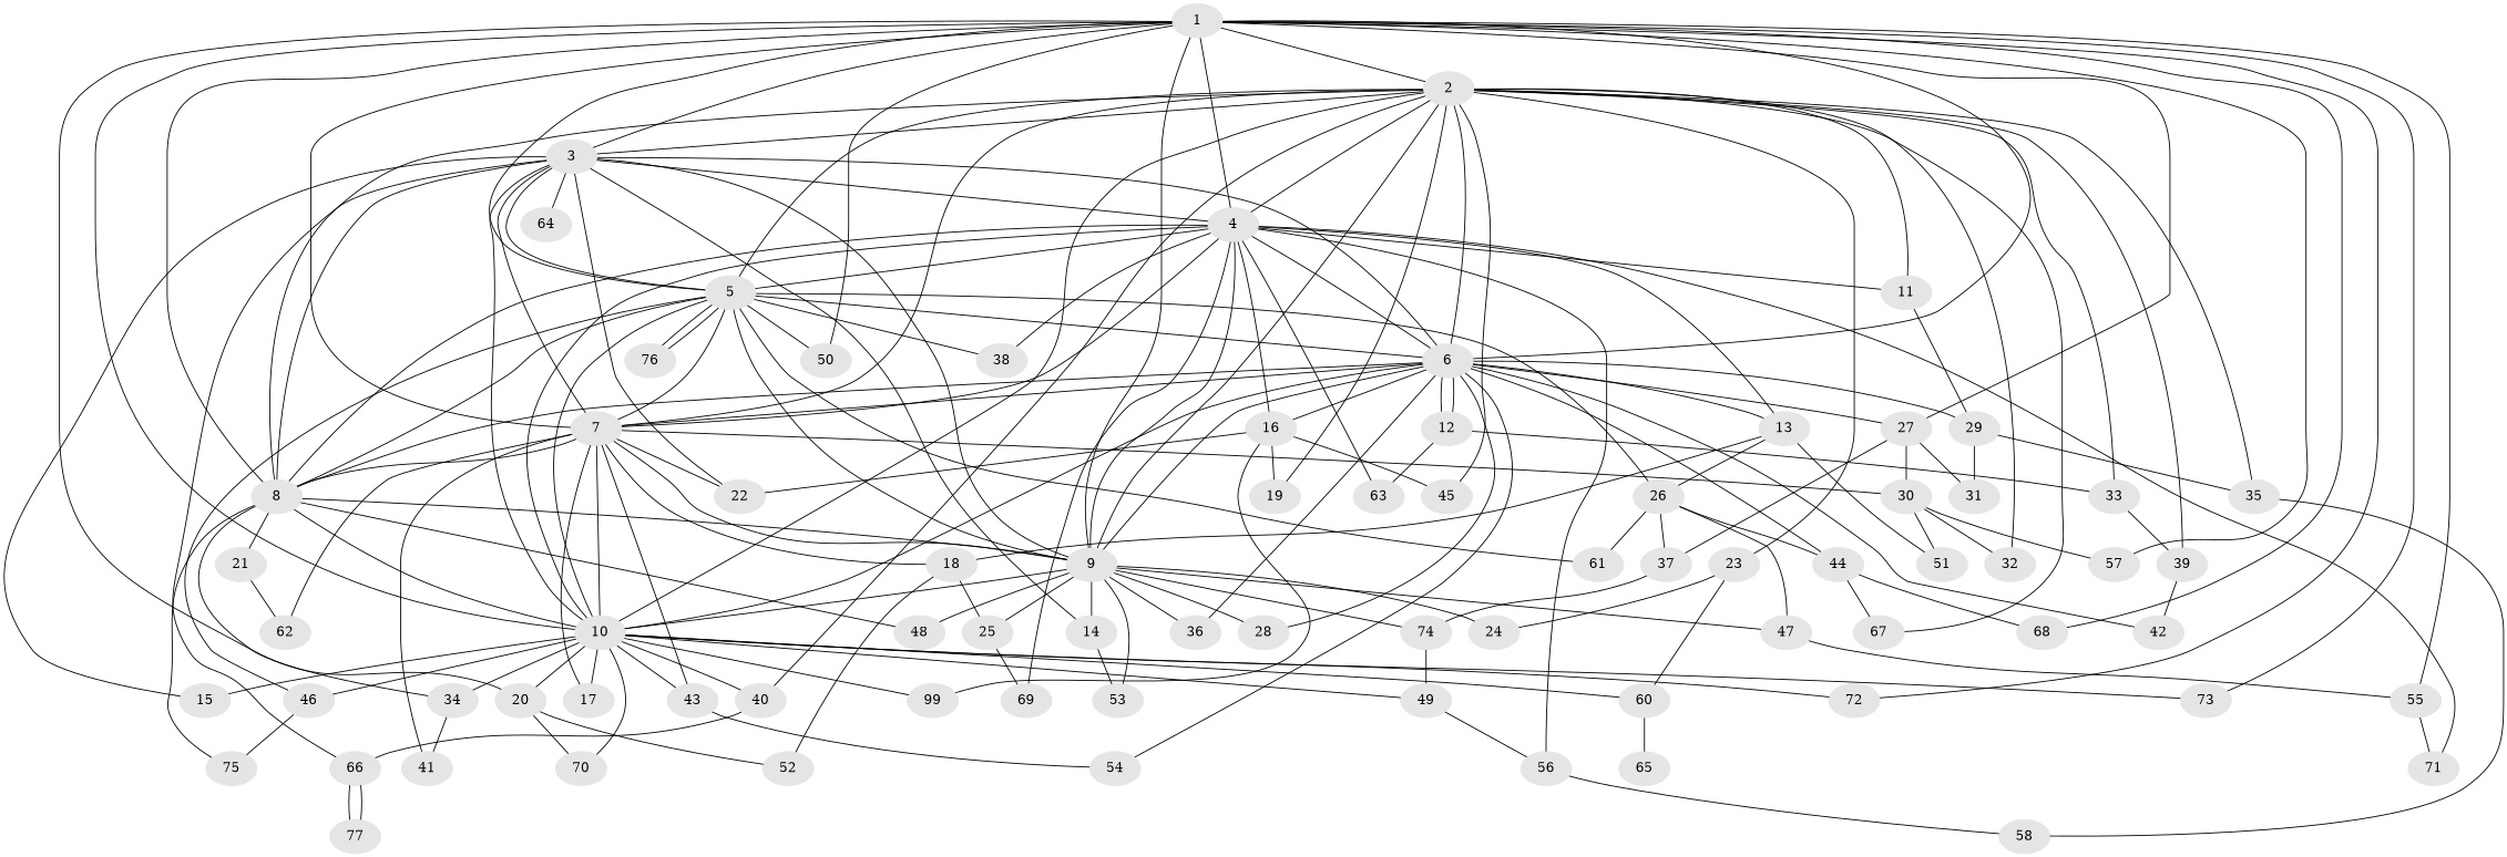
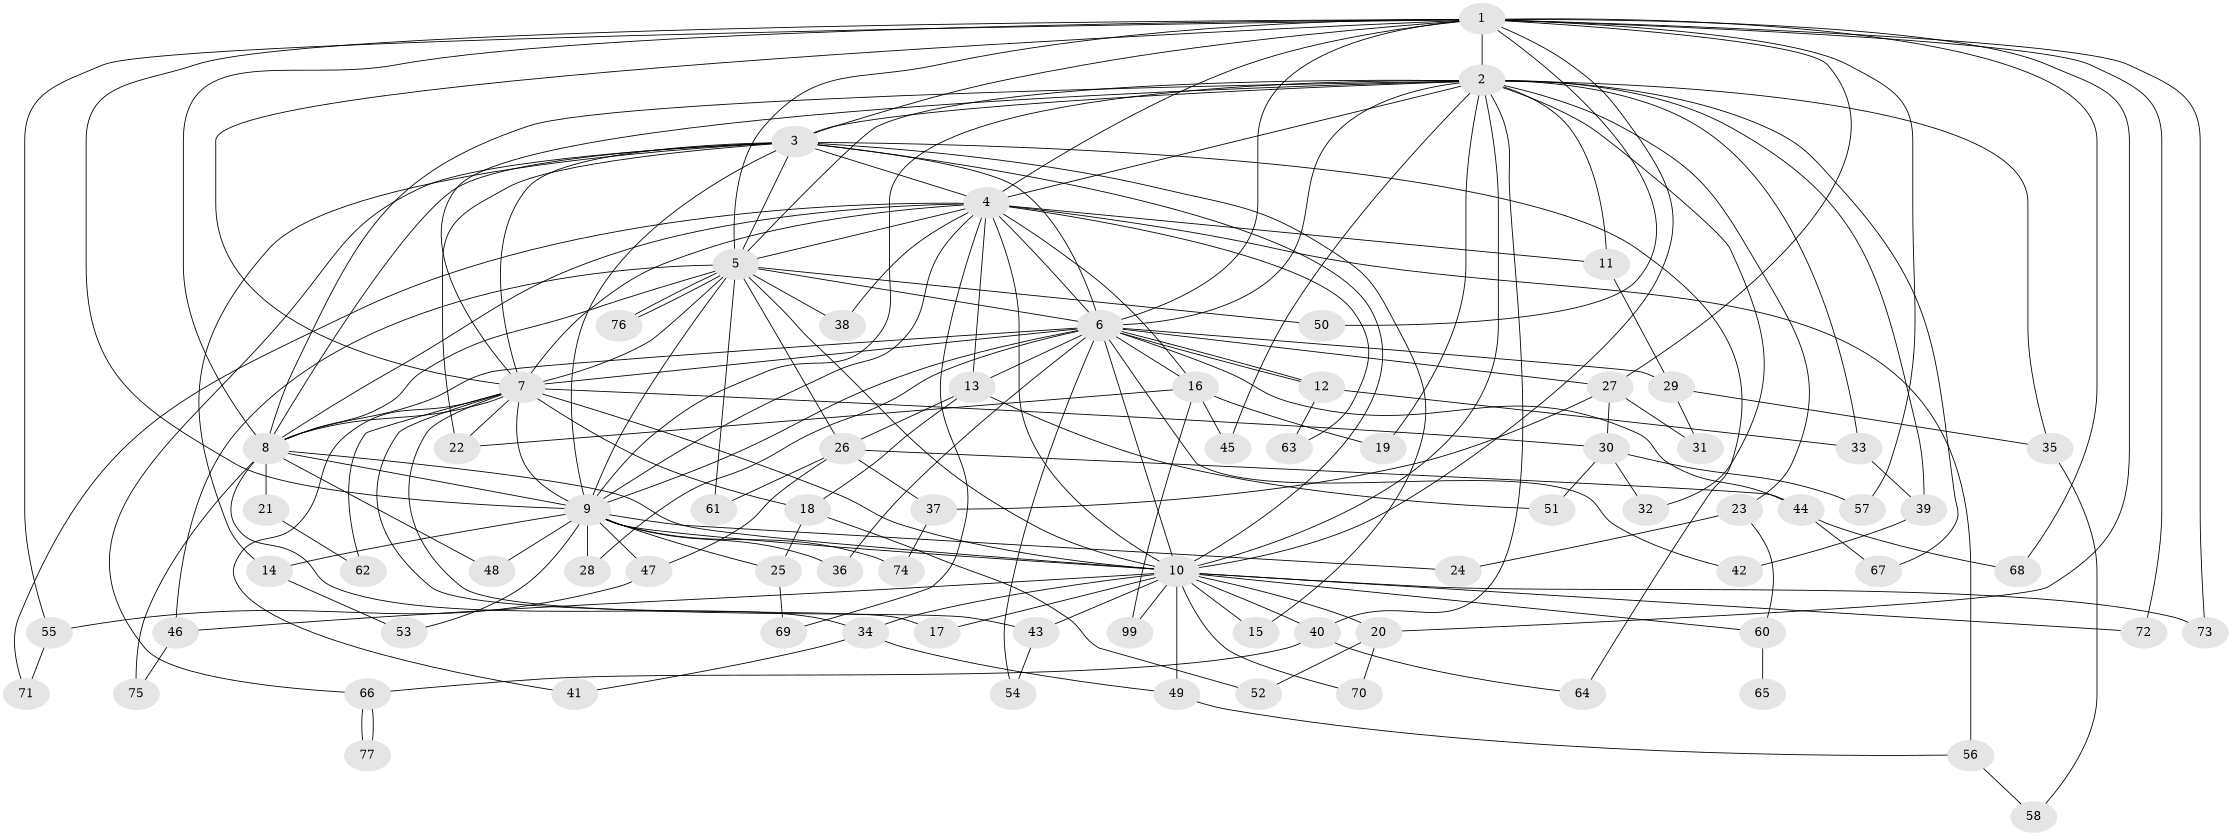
  graph {
    node [color=gray90 style=filled]
    1
    2
    3
    4
    5
    6
    7
    8
    9
    10
    20
    27
    50
    55
    57
    68
    72
    73
    11
    19
    23
    32
    33
    35
    39
    40
    45
    67
    14
    15
    22
    64
    66
    13
    16
    38
    56
    63
    69
    71
    26
    46
    61
    76
    12
    28
    29
    36
    42
    44
    54
    17
    18
    30
    41
    43
    62
    21
    34
    48
    75
    24
    25
    47
    53
    74
    49
    n68 [label=99]
    60
    70
    52
    37
    31
    58
    77
    51
    65
    1 -- 2
    1 -- 3
    1 -- 4
    1 -- 5
    1 -- 6
    1 -- 7
    1 -- 8
    1 -- 9
    1 -- 10
    1 -- 20
    1 -- 27
    1 -- 50
    1 -- 55
    1 -- 57
    1 -- 68
    1 -- 72
    1 -- 73
    2 -- 3
    2 -- 4
    2 -- 5
    2 -- 6
    2 -- 7
    2 -- 8
    2 -- 9
    2 -- 10
    2 -- 11
    2 -- 19
    2 -- 23
    2 -- 32
    2 -- 33
    2 -- 35
    2 -- 39
    2 -- 40
    2 -- 45
    2 -- 67
    3 -- 4
    3 -- 5
    3 -- 6
    3 -- 7
    3 -- 8
    3 -- 9
    3 -- 10
    3 -- 14
    3 -- 15
    3 -- 22
    3 -- 64
    3 -- 66
    4 -- 5
    4 -- 6
    4 -- 7
    4 -- 8
    4 -- 9
    4 -- 10
    4 -- 11
    4 -- 13
    4 -- 16
    4 -- 38
    4 -- 56
    4 -- 63
    4 -- 69
    4 -- 71
    5 -- 6
    5 -- 7
    5 -- 8
    5 -- 9
    5 -- 10
    5 -- 50
    5 -- 38
    5 -- 26
    5 -- 46
    5 -- 61
    5 -- 76
    5 -- 76
    6 -- 7
    6 -- 8
    6 -- 9
    6 -- 10
    6 -- 27
    6 -- 13
    6 -- 16
    6 -- 12
    6 -- 12
    6 -- 28
    6 -- 29
    6 -- 36
    6 -- 42
    6 -- 44
    6 -- 54
    7 -- 8
    7 -- 9
    7 -- 10
    7 -- 22
    7 -- 17
    7 -- 18
    7 -- 30
    7 -- 41
    7 -- 43
    7 -- 62
    8 -- 9
    8 -- 10
    8 -- 21
    8 -- 34
    8 -- 48
    8 -- 75
    9 -- 10
    9 -- 14
    9 -- 28
    9 -- 36
    9 -- 48
    9 -- 24
    9 -- 25
    9 -- 47
    9 -- 53
    9 -- 74
    10 -- 20
    10 -- 72
    10 -- 73
    10 -- 40
    10 -- 15
    10 -- 46
    10 -- 17
    10 -- 43
    10 -- 34
    10 -- 49
    10 -- n68
    10 -- 60
    10 -- 70
    20 -- 70
    20 -- 52
    27 -- 30
    27 -- 37
    27 -- 31
    55 -- 71
    11 -- 29
    23 -- 24
    23 -- 60
    33 -- 39
    35 -- 58
    39 -- 42
+   40 -- 64
    40 -- 66
    14 -- 53
    66 -- 77
    66 -- 77
    13 -- 26
    13 -- 18
    13 -- 51
    16 -- 19
    16 -- 45
    16 -- 22
    16 -- n68
    56 -- 58
    26 -- 61
    26 -- 44
    26 -- 47
    26 -- 37
    46 -- 75
    12 -- 33
    12 -- 63
    29 -- 35
    29 -- 31
    44 -- 68
    44 -- 67
    18 -- 25
    18 -- 52
    30 -- 57
    30 -- 32
    30 -- 51
    43 -- 54
    21 -- 62
    34 -- 41
-   74 -- 49
+   34 -- 49
    25 -- 69
    47 -- 55
    49 -- 56
    60 -- 65
    37 -- 74
  }
